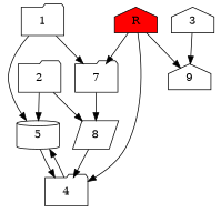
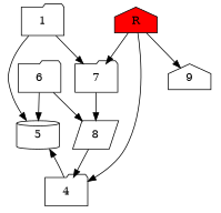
  digraph {
    node [shape=folder]
    5 [shape=cylinder]
    1
    7
    4
    8 [shape=parallelogram]
-   3 [shape=house]
    n7 [label=9 shape=house]
-   6 [label=2]
+   6
    R [fillcolor="#ff0000" shape=house style=filled]
-   5 -> 4
    1 -> 5
    1 -> 7
    7 -> 8
    4 -> 5
    8 -> 4
-   3 -> n7
    6 -> 5
    6 -> 8
    R -> 7
    R -> 4
    R -> n7
  }
